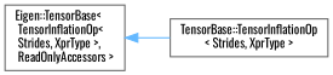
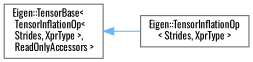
  digraph {
    rankdir=LR
    fontname=Oswald
    node [color=grey40 fillcolor=white fontname=Oswald fontsize=10 shape=box style=filled]
    n1 [height=0.2 label="Eigen::TensorBase\<\l TensorInflationOp\<\l Strides, XprType \>,\l ReadOnlyAccessors \>" width=0.4]
-   n2 [height=0.2 label="TensorBase::TensorInflationOp\l\< Strides, XprType \>" width=0.4]
+   n2 [height=0.2 label="Eigen::TensorInflationOp\l\< Strides, XprType \>" width=0.4]
    n1 -> n2 [color=steelblue1 dir=back fontname=Oswald fontsize=10 labelfontname=Helvetica labelfontsize=10 style=solid]
  }
